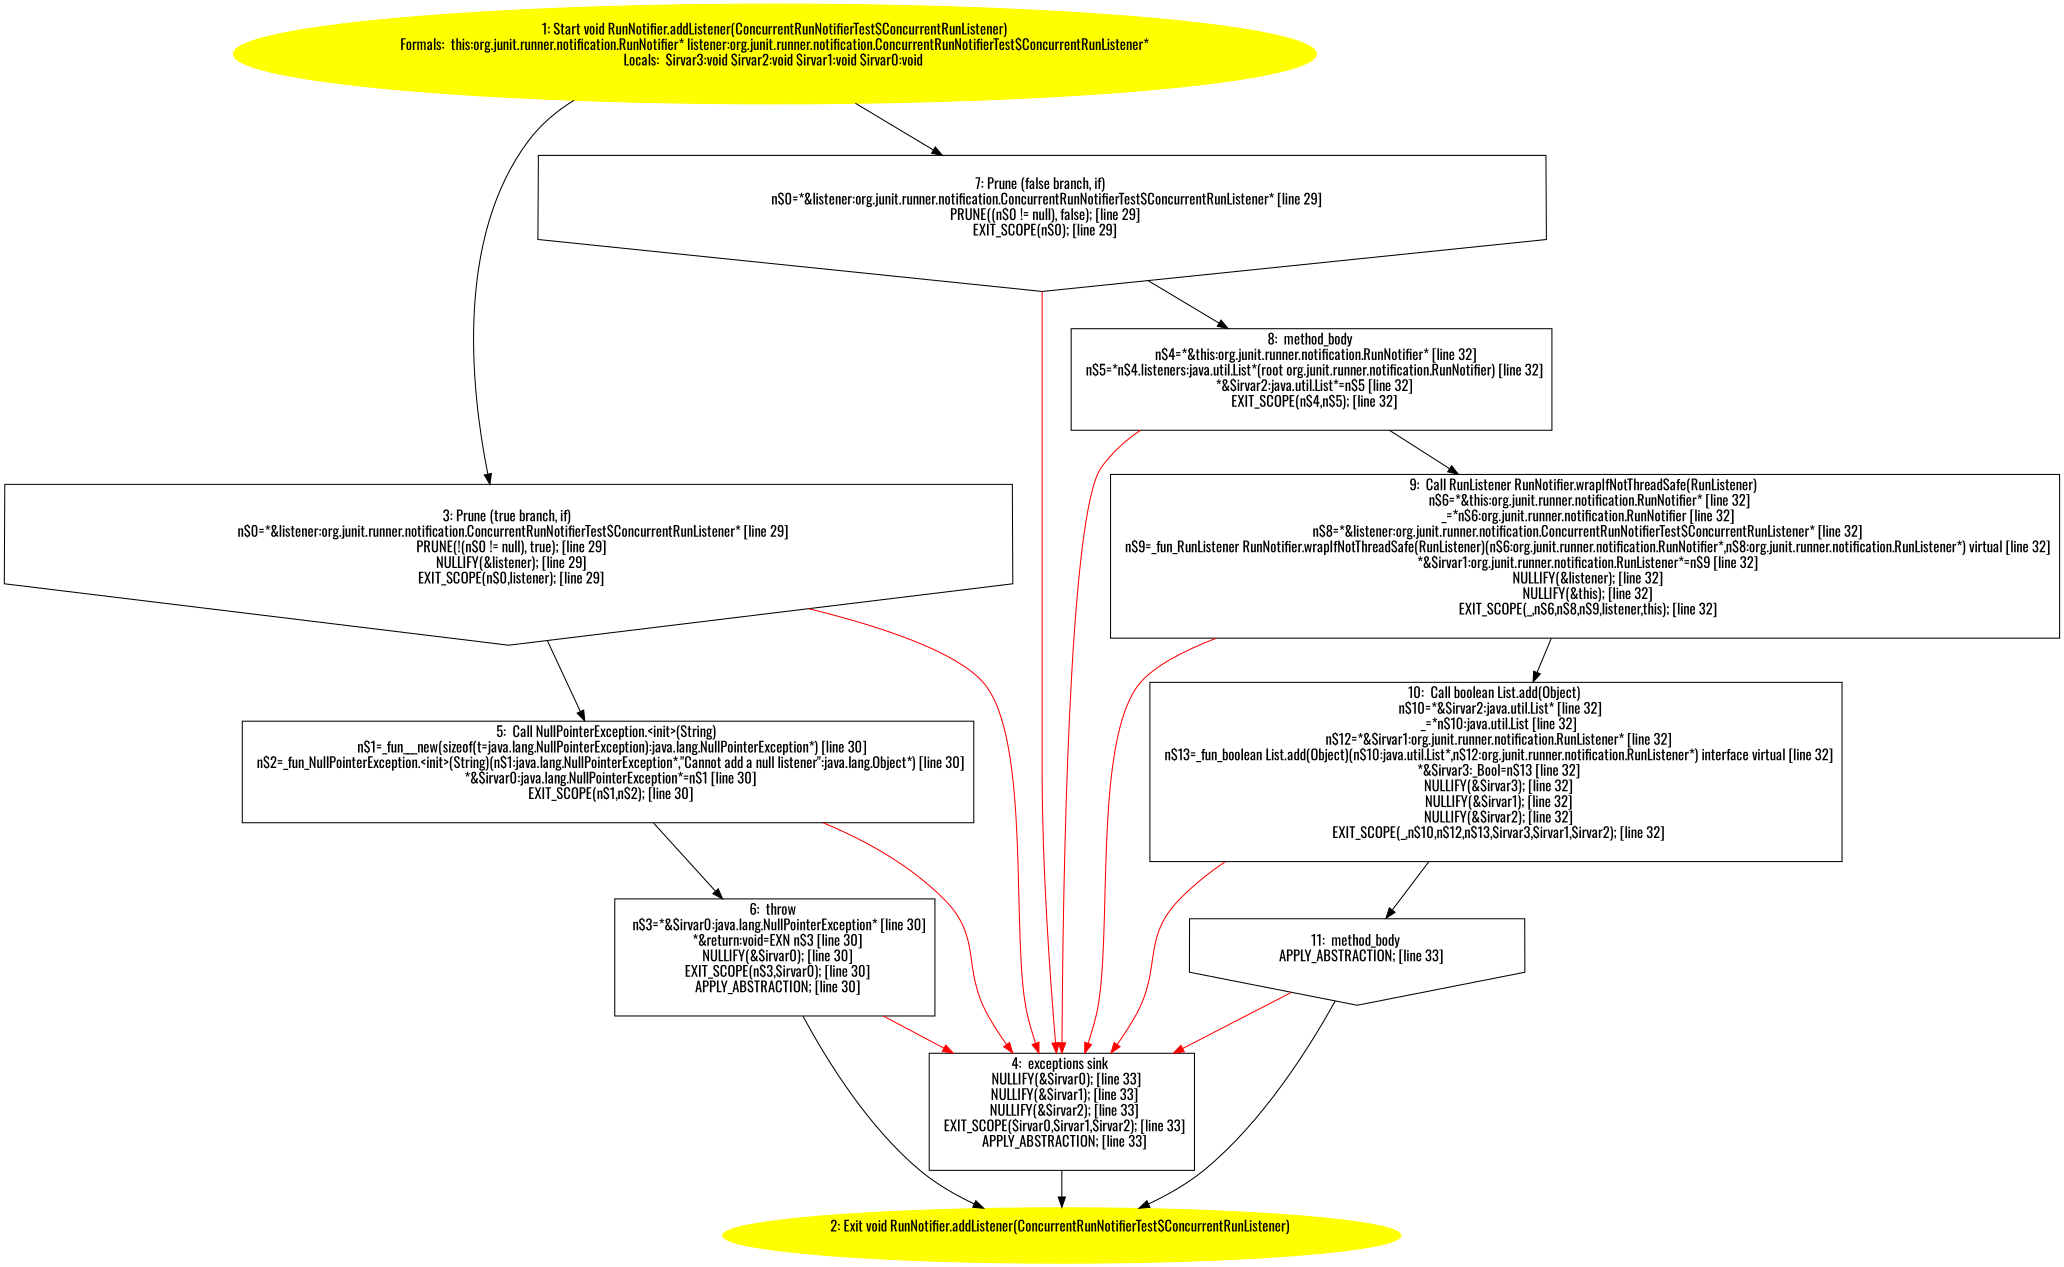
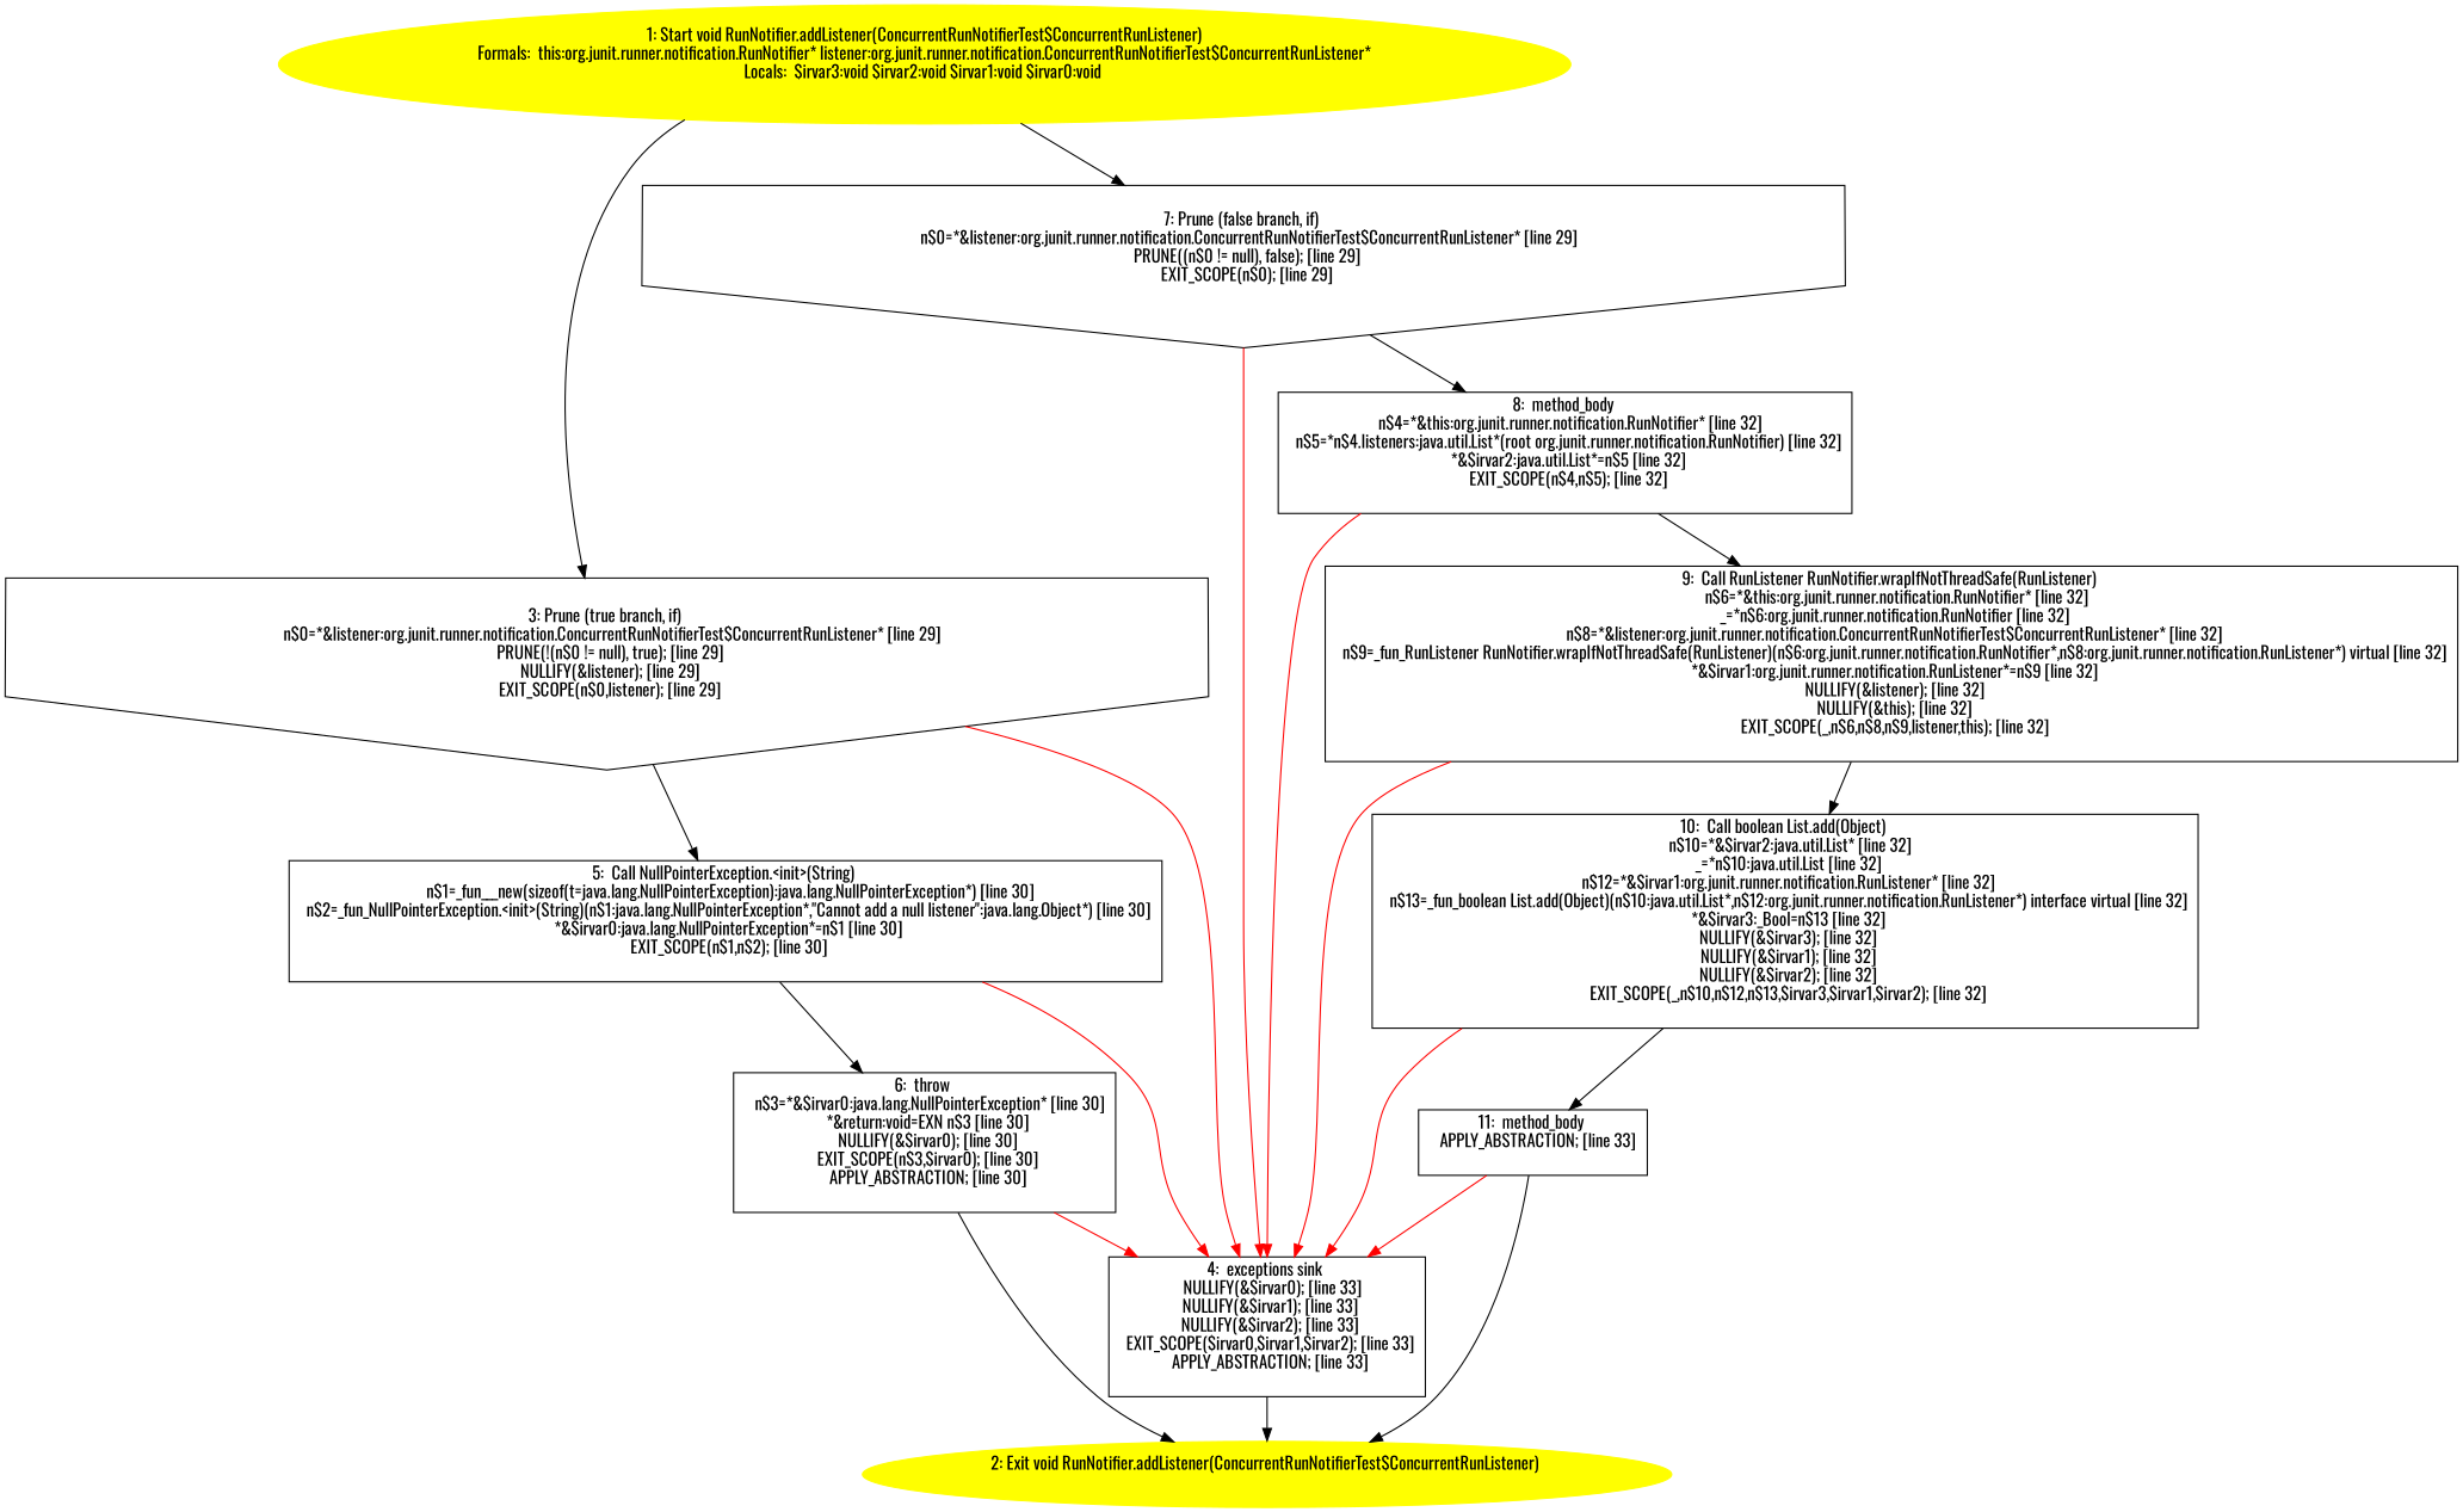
  digraph {
    fontname=Oswald
    node [fontname=Oswald shape=box]
    edge [fontname=Oswald]
    n1 [color=yellow label="1: Start void RunNotifier.addListener(ConcurrentRunNotifierTest$ConcurrentRunListener)\nFormals:  this:org.junit.runner.notification.RunNotifier* listener:org.junit.runner.notification.ConcurrentRunNotifierTest$ConcurrentRunListener*\nLocals:  $irvar3:void $irvar2:void $irvar1:void $irvar0:void \n  " style=filled shape=""]
    n2 [label="3: Prune (true branch, if) \n   n$0=*&listener:org.junit.runner.notification.ConcurrentRunNotifierTest$ConcurrentRunListener* [line 29]\n  PRUNE(!(n$0 != null), true); [line 29]\n  NULLIFY(&listener); [line 29]\n  EXIT_SCOPE(n$0,listener); [line 29]\n " shape=invhouse]
    n3 [label="7: Prune (false branch, if) \n   n$0=*&listener:org.junit.runner.notification.ConcurrentRunNotifierTest$ConcurrentRunListener* [line 29]\n  PRUNE((n$0 != null), false); [line 29]\n  EXIT_SCOPE(n$0); [line 29]\n " shape=invhouse]
    n4 [label="5:  Call NullPointerException.<init>(String) \n   n$1=_fun___new(sizeof(t=java.lang.NullPointerException):java.lang.NullPointerException*) [line 30]\n  n$2=_fun_NullPointerException.<init>(String)(n$1:java.lang.NullPointerException*,\"Cannot add a null listener\":java.lang.Object*) [line 30]\n  *&$irvar0:java.lang.NullPointerException*=n$1 [line 30]\n  EXIT_SCOPE(n$1,n$2); [line 30]\n "]
    n5 [label="4:  exceptions sink \n   NULLIFY(&$irvar0); [line 33]\n  NULLIFY(&$irvar1); [line 33]\n  NULLIFY(&$irvar2); [line 33]\n  EXIT_SCOPE($irvar0,$irvar1,$irvar2); [line 33]\n  APPLY_ABSTRACTION; [line 33]\n "]
    n6 [label="8:  method_body \n   n$4=*&this:org.junit.runner.notification.RunNotifier* [line 32]\n  n$5=*n$4.listeners:java.util.List*(root org.junit.runner.notification.RunNotifier) [line 32]\n  *&$irvar2:java.util.List*=n$5 [line 32]\n  EXIT_SCOPE(n$4,n$5); [line 32]\n "]
    n7 [color=yellow label="2: Exit void RunNotifier.addListener(ConcurrentRunNotifierTest$ConcurrentRunListener) \n  " style=filled shape=""]
    n8 [label="6:  throw \n   n$3=*&$irvar0:java.lang.NullPointerException* [line 30]\n  *&return:void=EXN n$3 [line 30]\n  NULLIFY(&$irvar0); [line 30]\n  EXIT_SCOPE(n$3,$irvar0); [line 30]\n  APPLY_ABSTRACTION; [line 30]\n "]
    n9 [label="9:  Call RunListener RunNotifier.wrapIfNotThreadSafe(RunListener) \n   n$6=*&this:org.junit.runner.notification.RunNotifier* [line 32]\n  _=*n$6:org.junit.runner.notification.RunNotifier [line 32]\n  n$8=*&listener:org.junit.runner.notification.ConcurrentRunNotifierTest$ConcurrentRunListener* [line 32]\n  n$9=_fun_RunListener RunNotifier.wrapIfNotThreadSafe(RunListener)(n$6:org.junit.runner.notification.RunNotifier*,n$8:org.junit.runner.notification.RunListener*) virtual [line 32]\n  *&$irvar1:org.junit.runner.notification.RunListener*=n$9 [line 32]\n  NULLIFY(&listener); [line 32]\n  NULLIFY(&this); [line 32]\n  EXIT_SCOPE(_,n$6,n$8,n$9,listener,this); [line 32]\n "]
    n10 [label="10:  Call boolean List.add(Object) \n   n$10=*&$irvar2:java.util.List* [line 32]\n  _=*n$10:java.util.List [line 32]\n  n$12=*&$irvar1:org.junit.runner.notification.RunListener* [line 32]\n  n$13=_fun_boolean List.add(Object)(n$10:java.util.List*,n$12:org.junit.runner.notification.RunListener*) interface virtual [line 32]\n  *&$irvar3:_Bool=n$13 [line 32]\n  NULLIFY(&$irvar3); [line 32]\n  NULLIFY(&$irvar1); [line 32]\n  NULLIFY(&$irvar2); [line 32]\n  EXIT_SCOPE(_,n$10,n$12,n$13,$irvar3,$irvar1,$irvar2); [line 32]\n "]
-   n11 [label="11:  method_body \n   APPLY_ABSTRACTION; [line 33]\n " shape=invhouse]
+   n11 [label="11:  method_body \n   APPLY_ABSTRACTION; [line 33]\n "]
    n1 -> n2
    n1 -> n3
    n2 -> n4
    n2 -> n5 [color=red]
    n3 -> n5 [color=red]
    n3 -> n6
    n4 -> n5 [color=red]
    n4 -> n8
    n5 -> n7
    n6 -> n5 [color=red]
    n6 -> n9
    n8 -> n5 [color=red]
    n8 -> n7
    n9 -> n5 [color=red]
    n9 -> n10
    n10 -> n5 [color=red]
    n10 -> n11
    n11 -> n5 [color=red]
    n11 -> n7
  }
